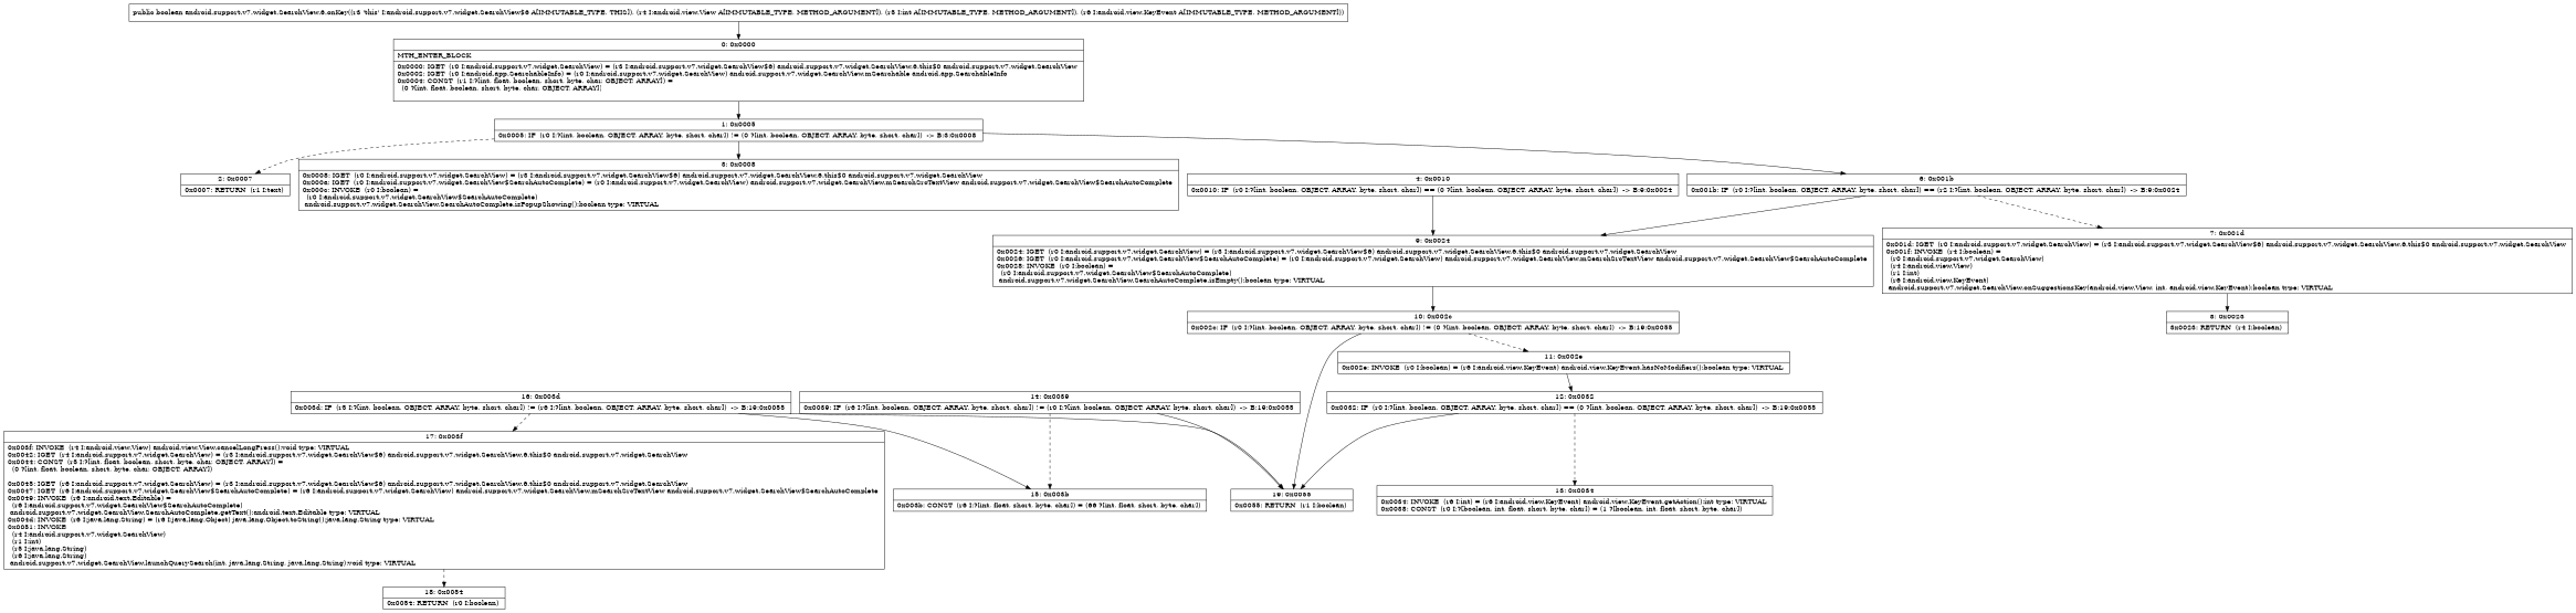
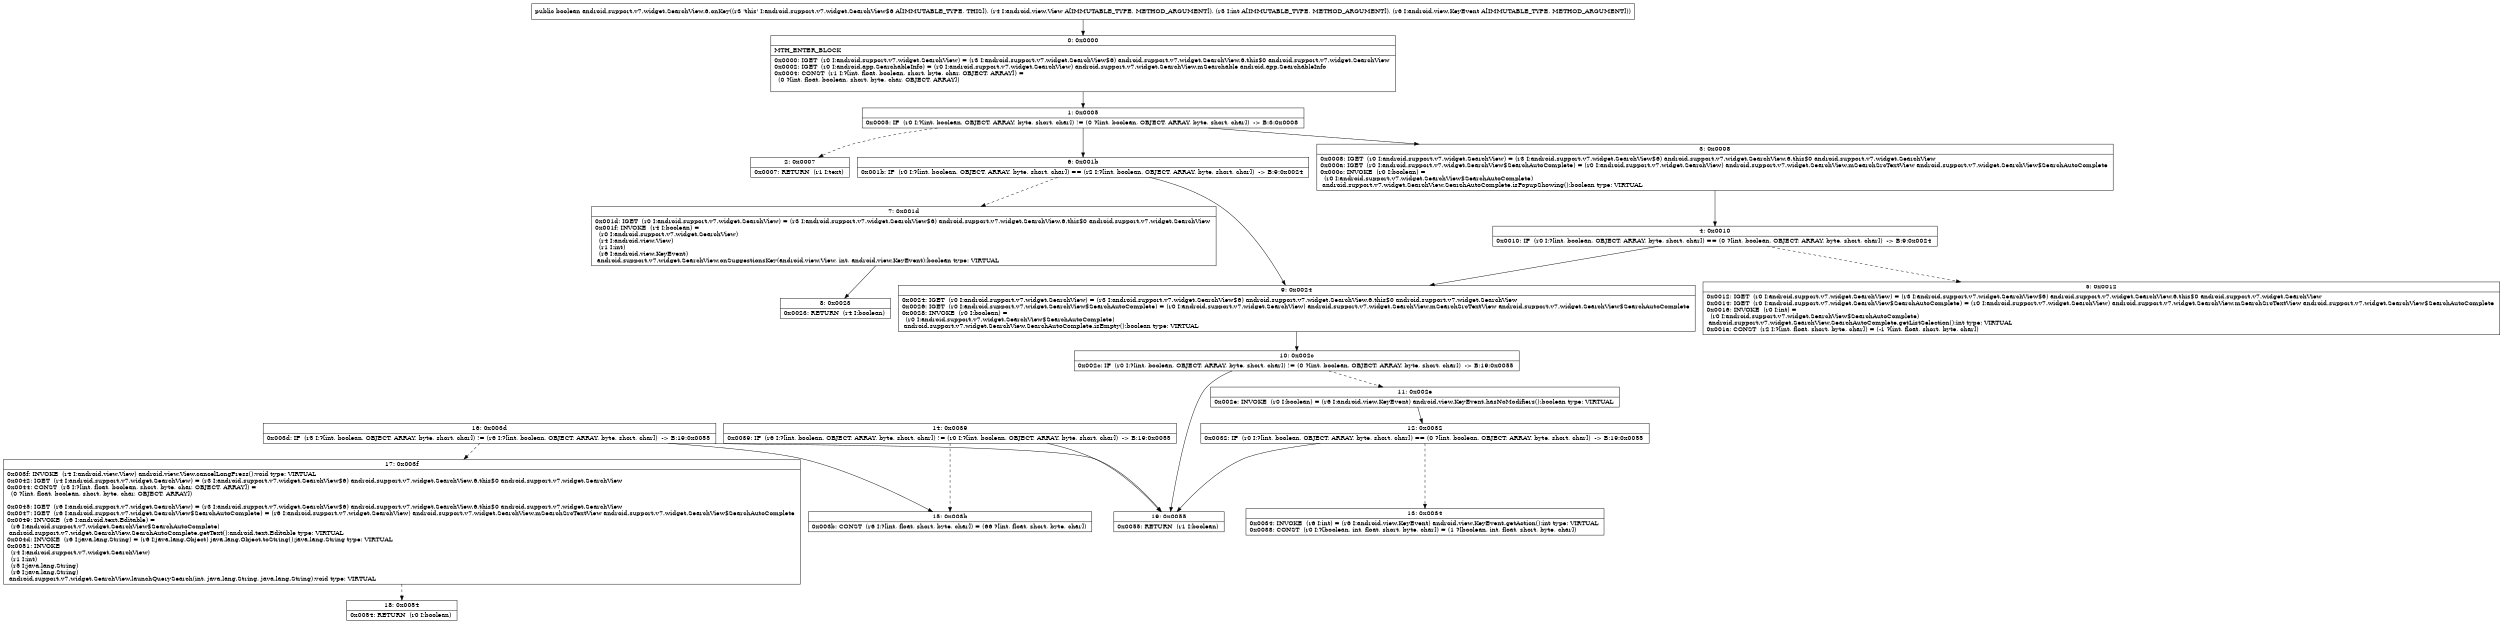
  digraph {
    node [shape=record]
    n1 [label="{0\:\ 0x0000|MTH_ENTER_BLOCK\l|0x0000: IGET  (r0 I:android.support.v7.widget.SearchView) = (r3 I:android.support.v7.widget.SearchView$6) android.support.v7.widget.SearchView.6.this$0 android.support.v7.widget.SearchView \l0x0002: IGET  (r0 I:android.app.SearchableInfo) = (r0 I:android.support.v7.widget.SearchView) android.support.v7.widget.SearchView.mSearchable android.app.SearchableInfo \l0x0004: CONST  (r1 I:?[int, float, boolean, short, byte, char, OBJECT, ARRAY]) = \l  (0 ?[int, float, boolean, short, byte, char, OBJECT, ARRAY])\l \l}"]
    n2 [label="{1\:\ 0x0005|0x0005: IF  (r0 I:?[int, boolean, OBJECT, ARRAY, byte, short, char]) != (0 ?[int, boolean, OBJECT, ARRAY, byte, short, char])  \-\> B:3:0x0008 \l}"]
    n3 [label="{2\:\ 0x0007|0x0007: RETURN  (r1 I:text) \l}"]
    n4 [label="{3\:\ 0x0008|0x0008: IGET  (r0 I:android.support.v7.widget.SearchView) = (r3 I:android.support.v7.widget.SearchView$6) android.support.v7.widget.SearchView.6.this$0 android.support.v7.widget.SearchView \l0x000a: IGET  (r0 I:android.support.v7.widget.SearchView$SearchAutoComplete) = (r0 I:android.support.v7.widget.SearchView) android.support.v7.widget.SearchView.mSearchSrcTextView android.support.v7.widget.SearchView$SearchAutoComplete \l0x000c: INVOKE  (r0 I:boolean) = \l  (r0 I:android.support.v7.widget.SearchView$SearchAutoComplete)\l android.support.v7.widget.SearchView.SearchAutoComplete.isPopupShowing():boolean type: VIRTUAL \l}"]
    n5 [label="{6\:\ 0x001b|0x001b: IF  (r0 I:?[int, boolean, OBJECT, ARRAY, byte, short, char]) == (r2 I:?[int, boolean, OBJECT, ARRAY, byte, short, char])  \-\> B:9:0x0024 \l}"]
    n6 [label="{4\:\ 0x0010|0x0010: IF  (r0 I:?[int, boolean, OBJECT, ARRAY, byte, short, char]) == (0 ?[int, boolean, OBJECT, ARRAY, byte, short, char])  \-\> B:9:0x0024 \l}"]
+   n7 [label="{5\:\ 0x0012|0x0012: IGET  (r0 I:android.support.v7.widget.SearchView) = (r3 I:android.support.v7.widget.SearchView$6) android.support.v7.widget.SearchView.6.this$0 android.support.v7.widget.SearchView \l0x0014: IGET  (r0 I:android.support.v7.widget.SearchView$SearchAutoComplete) = (r0 I:android.support.v7.widget.SearchView) android.support.v7.widget.SearchView.mSearchSrcTextView android.support.v7.widget.SearchView$SearchAutoComplete \l0x0016: INVOKE  (r0 I:int) = \l  (r0 I:android.support.v7.widget.SearchView$SearchAutoComplete)\l android.support.v7.widget.SearchView.SearchAutoComplete.getListSelection():int type: VIRTUAL \l0x001a: CONST  (r2 I:?[int, float, short, byte, char]) = (\-1 ?[int, float, short, byte, char]) \l}"]
    n8 [label="{9\:\ 0x0024|0x0024: IGET  (r0 I:android.support.v7.widget.SearchView) = (r3 I:android.support.v7.widget.SearchView$6) android.support.v7.widget.SearchView.6.this$0 android.support.v7.widget.SearchView \l0x0026: IGET  (r0 I:android.support.v7.widget.SearchView$SearchAutoComplete) = (r0 I:android.support.v7.widget.SearchView) android.support.v7.widget.SearchView.mSearchSrcTextView android.support.v7.widget.SearchView$SearchAutoComplete \l0x0028: INVOKE  (r0 I:boolean) = \l  (r0 I:android.support.v7.widget.SearchView$SearchAutoComplete)\l android.support.v7.widget.SearchView.SearchAutoComplete.isEmpty():boolean type: VIRTUAL \l}"]
    n9 [label="{10\:\ 0x002c|0x002c: IF  (r0 I:?[int, boolean, OBJECT, ARRAY, byte, short, char]) != (0 ?[int, boolean, OBJECT, ARRAY, byte, short, char])  \-\> B:19:0x0055 \l}"]
    n10 [label="{7\:\ 0x001d|0x001d: IGET  (r0 I:android.support.v7.widget.SearchView) = (r3 I:android.support.v7.widget.SearchView$6) android.support.v7.widget.SearchView.6.this$0 android.support.v7.widget.SearchView \l0x001f: INVOKE  (r4 I:boolean) = \l  (r0 I:android.support.v7.widget.SearchView)\l  (r4 I:android.view.View)\l  (r1 I:int)\l  (r6 I:android.view.KeyEvent)\l android.support.v7.widget.SearchView.onSuggestionsKey(android.view.View, int, android.view.KeyEvent):boolean type: VIRTUAL \l}"]
-   n11 [label="{8\:\ 0x0023|3x0023: RETURN  (r4 I:boolean) \l}"]
+   n11 [label="{8\:\ 0x0023|0x0023: RETURN  (r4 I:boolean) \l}"]
    n12 [label="{11\:\ 0x002e|0x002e: INVOKE  (r0 I:boolean) = (r6 I:android.view.KeyEvent) android.view.KeyEvent.hasNoModifiers():boolean type: VIRTUAL \l}"]
    n13 [label="{19\:\ 0x0055|0x0055: RETURN  (r1 I:boolean) \l}"]
    n14 [label="{12\:\ 0x0032|0x0032: IF  (r0 I:?[int, boolean, OBJECT, ARRAY, byte, short, char]) == (0 ?[int, boolean, OBJECT, ARRAY, byte, short, char])  \-\> B:19:0x0055 \l}"]
    n15 [label="{13\:\ 0x0034|0x0034: INVOKE  (r6 I:int) = (r6 I:android.view.KeyEvent) android.view.KeyEvent.getAction():int type: VIRTUAL \l0x0038: CONST  (r0 I:?[boolean, int, float, short, byte, char]) = (1 ?[boolean, int, float, short, byte, char]) \l}"]
    n16 [label="{14\:\ 0x0039|0x0039: IF  (r6 I:?[int, boolean, OBJECT, ARRAY, byte, short, char]) != (r0 I:?[int, boolean, OBJECT, ARRAY, byte, short, char])  \-\> B:19:0x0055 \l}"]
    n17 [label="{15\:\ 0x003b|0x003b: CONST  (r6 I:?[int, float, short, byte, char]) = (66 ?[int, float, short, byte, char]) \l}"]
    n18 [label="{16\:\ 0x003d|0x003d: IF  (r5 I:?[int, boolean, OBJECT, ARRAY, byte, short, char]) != (r6 I:?[int, boolean, OBJECT, ARRAY, byte, short, char])  \-\> B:19:0x0055 \l}"]
    n19 [label="{17\:\ 0x003f|0x003f: INVOKE  (r4 I:android.view.View) android.view.View.cancelLongPress():void type: VIRTUAL \l0x0042: IGET  (r4 I:android.support.v7.widget.SearchView) = (r3 I:android.support.v7.widget.SearchView$6) android.support.v7.widget.SearchView.6.this$0 android.support.v7.widget.SearchView \l0x0044: CONST  (r5 I:?[int, float, boolean, short, byte, char, OBJECT, ARRAY]) = \l  (0 ?[int, float, boolean, short, byte, char, OBJECT, ARRAY])\l \l0x0045: IGET  (r6 I:android.support.v7.widget.SearchView) = (r3 I:android.support.v7.widget.SearchView$6) android.support.v7.widget.SearchView.6.this$0 android.support.v7.widget.SearchView \l0x0047: IGET  (r6 I:android.support.v7.widget.SearchView$SearchAutoComplete) = (r6 I:android.support.v7.widget.SearchView) android.support.v7.widget.SearchView.mSearchSrcTextView android.support.v7.widget.SearchView$SearchAutoComplete \l0x0049: INVOKE  (r6 I:android.text.Editable) = \l  (r6 I:android.support.v7.widget.SearchView$SearchAutoComplete)\l android.support.v7.widget.SearchView.SearchAutoComplete.getText():android.text.Editable type: VIRTUAL \l0x004d: INVOKE  (r6 I:java.lang.String) = (r6 I:java.lang.Object) java.lang.Object.toString():java.lang.String type: VIRTUAL \l0x0051: INVOKE  \l  (r4 I:android.support.v7.widget.SearchView)\l  (r1 I:int)\l  (r5 I:java.lang.String)\l  (r6 I:java.lang.String)\l android.support.v7.widget.SearchView.launchQuerySearch(int, java.lang.String, java.lang.String):void type: VIRTUAL \l}"]
    n20 [label="{18\:\ 0x0054|0x0054: RETURN  (r0 I:boolean) \l}"]
    n21 [label="{public boolean android.support.v7.widget.SearchView.6.onKey((r3 'this' I:android.support.v7.widget.SearchView$6 A[IMMUTABLE_TYPE, THIS]), (r4 I:android.view.View A[IMMUTABLE_TYPE, METHOD_ARGUMENT]), (r5 I:int A[IMMUTABLE_TYPE, METHOD_ARGUMENT]), (r6 I:android.view.KeyEvent A[IMMUTABLE_TYPE, METHOD_ARGUMENT])) }"]
    n1 -> n2
    n2 -> n3 [style=dashed]
    n2 -> n4
    n2 -> n5
+   n4 -> n6
    n5 -> n8
    n5 -> n10 [style=dashed]
+   n6 -> n7 [style=dashed]
    n6 -> n8
    n8 -> n9
    n9 -> n12 [style=dashed]
    n9 -> n13
    n10 -> n11
    n12 -> n14
    n14 -> n13
    n14 -> n15 [style=dashed]
    n16 -> n13
    n16 -> n17 [style=dashed]
    n18 -> n13
    n18 -> n17
    n18 -> n19 [style=dashed]
    n19 -> n20 [style=dashed]
    n21 -> n1
  }
